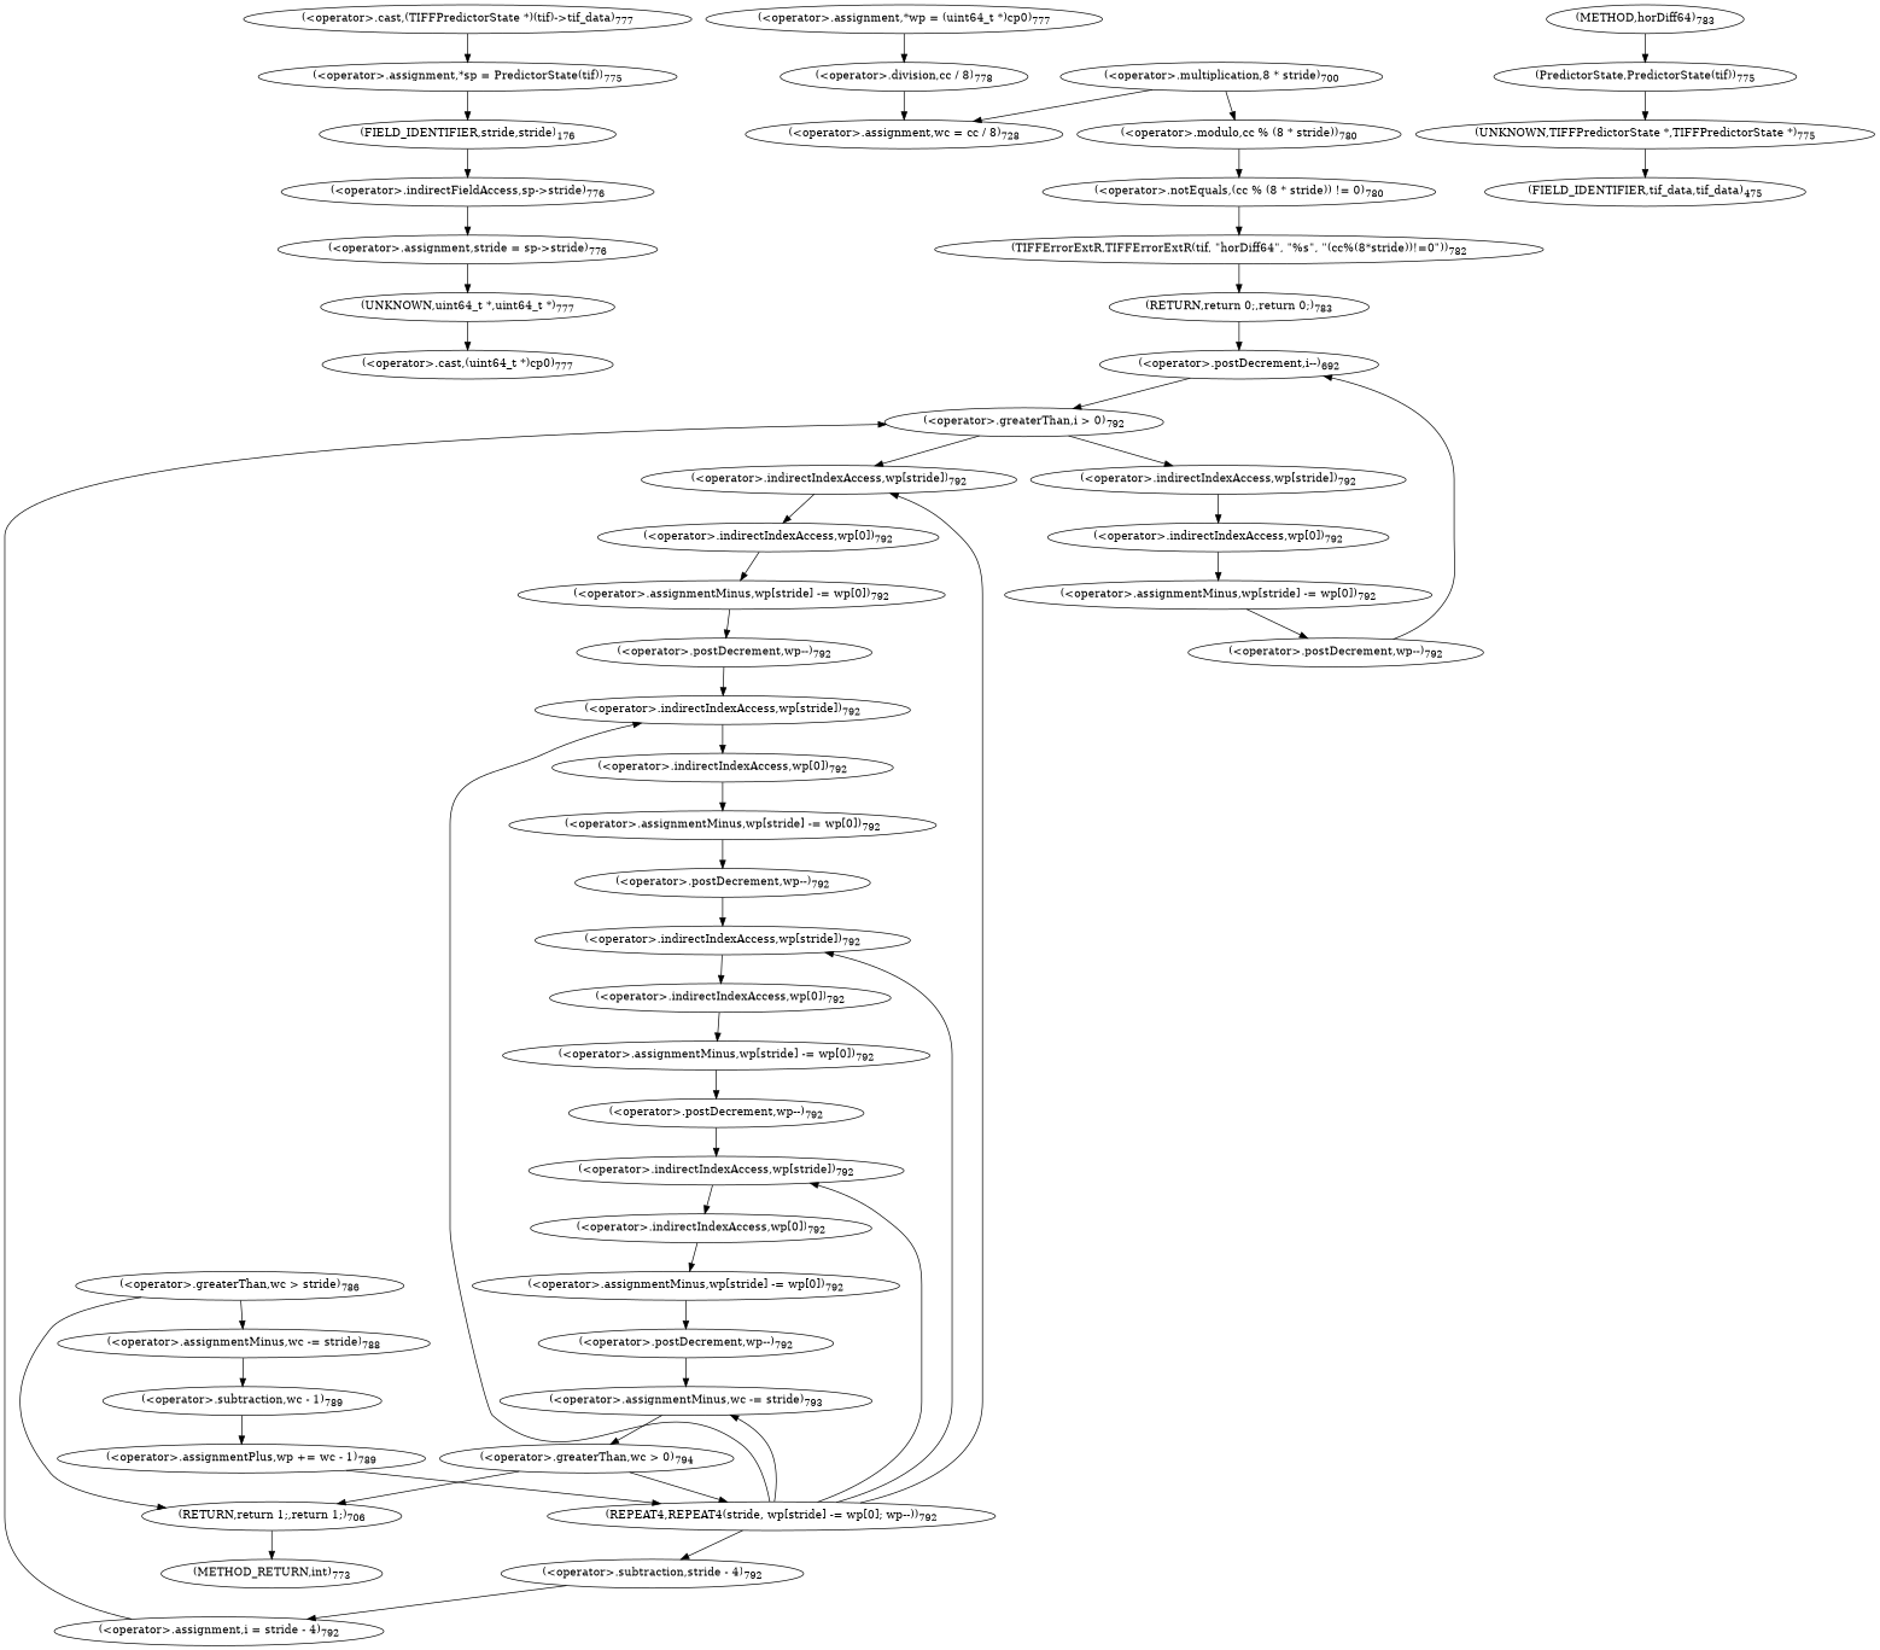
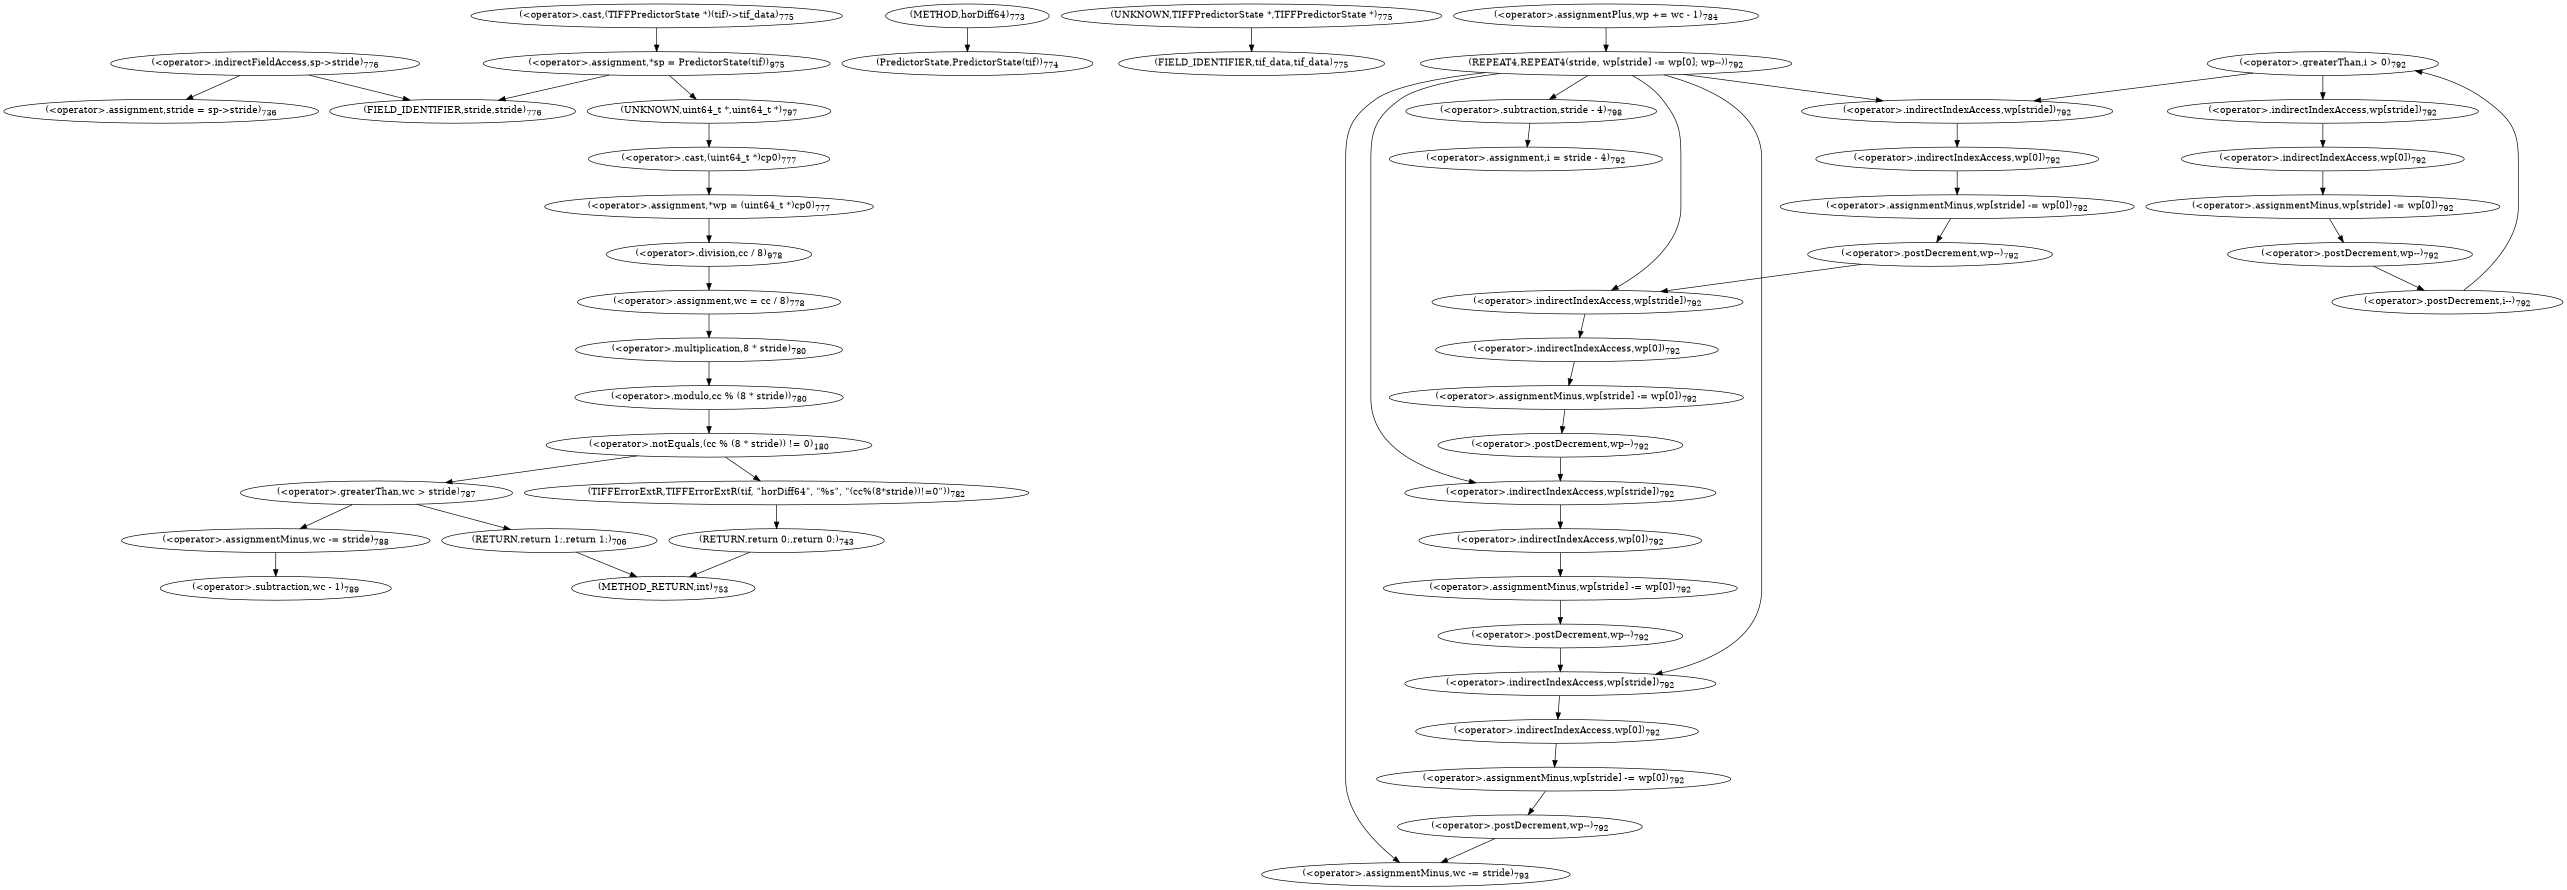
  digraph {
-   n1 [label=<(&lt;operator&gt;.assignment,*sp = PredictorState(tif))<SUB>775</SUB>>]
-   n2 [label=<(FIELD_IDENTIFIER,stride,stride)<SUB>176</SUB>>]
+   n1 [label=<(&lt;operator&gt;.assignment,*sp = PredictorState(tif))<SUB>975</SUB>>]
+   n2 [label=<(FIELD_IDENTIFIER,stride,stride)<SUB>776</SUB>>]
    n3 [label=<(&lt;operator&gt;.indirectFieldAccess,sp-&gt;stride)<SUB>776</SUB>>]
-   n4 [label=<(&lt;operator&gt;.assignment,stride = sp-&gt;stride)<SUB>776</SUB>>]
-   n5 [label=<(UNKNOWN,uint64_t *,uint64_t *)<SUB>777</SUB>>]
+   n4 [label=<(&lt;operator&gt;.assignment,stride = sp-&gt;stride)<SUB>736</SUB>>]
+   n5 [label=<(UNKNOWN,uint64_t *,uint64_t *)<SUB>797</SUB>>]
    n6 [label=<(&lt;operator&gt;.cast,(uint64_t *)cp0)<SUB>777</SUB>>]
    n7 [label=<(&lt;operator&gt;.assignment,*wp = (uint64_t *)cp0)<SUB>777</SUB>>]
-   n8 [label=<(&lt;operator&gt;.division,cc / 8)<SUB>778</SUB>>]
-   n9 [label=<(&lt;operator&gt;.assignment,wc = cc / 8)<SUB>728</SUB>>]
-   n10 [label=<(&lt;operator&gt;.multiplication,8 * stride)<SUB>700</SUB>>]
+   n8 [label=<(&lt;operator&gt;.division,cc / 8)<SUB>978</SUB>>]
+   n9 [label=<(&lt;operator&gt;.assignment,wc = cc / 8)<SUB>778</SUB>>]
+   n10 [label=<(&lt;operator&gt;.multiplication,8 * stride)<SUB>780</SUB>>]
    n11 [label=<(&lt;operator&gt;.modulo,cc % (8 * stride))<SUB>780</SUB>>]
    n12 [label=<(RETURN,return 1;,return 1;)<SUB>706</SUB>>]
-   n13 [label=<(METHOD_RETURN,int)<SUB>773</SUB>>]
-   n14 [label=<(PredictorState,PredictorState(tif))<SUB>775</SUB>>]
+   n13 [label=<(METHOD_RETURN,int)<SUB>753</SUB>>]
+   n14 [label=<(PredictorState,PredictorState(tif))<SUB>774</SUB>>]
    n15 [label=<(UNKNOWN,TIFFPredictorState *,TIFFPredictorState *)<SUB>775</SUB>>]
-   n16 [label=<(FIELD_IDENTIFIER,tif_data,tif_data)<SUB>475</SUB>>]
-   n17 [label=<(&lt;operator&gt;.notEquals,(cc % (8 * stride)) != 0)<SUB>780</SUB>>]
-   n18 [label=<(&lt;operator&gt;.greaterThan,wc &gt; stride)<SUB>786</SUB>>]
+   n16 [label=<(FIELD_IDENTIFIER,tif_data,tif_data)<SUB>775</SUB>>]
+   n17 [label=<(&lt;operator&gt;.notEquals,(cc % (8 * stride)) != 0)<SUB>180</SUB>>]
+   n18 [label=<(&lt;operator&gt;.greaterThan,wc &gt; stride)<SUB>787</SUB>>]
    n19 [label=<(TIFFErrorExtR,TIFFErrorExtR(tif, &quot;horDiff64&quot;, &quot;%s&quot;, &quot;(cc%(8*stride))!=0&quot;))<SUB>782</SUB>>]
    n20 [label=<(&lt;operator&gt;.assignmentMinus,wc -= stride)<SUB>788</SUB>>]
-   n21 [label=<(RETURN,return 0;,return 0;)<SUB>783</SUB>>]
+   n21 [label=<(RETURN,return 0;,return 0;)<SUB>743</SUB>>]
    n22 [label=<(&lt;operator&gt;.subtraction,wc - 1)<SUB>789</SUB>>]
-   n23 [label=<(&lt;operator&gt;.assignmentPlus,wp += wc - 1)<SUB>789</SUB>>]
+   n23 [label=<(&lt;operator&gt;.assignmentPlus,wp += wc - 1)<SUB>784</SUB>>]
    n24 [label=<(REPEAT4,REPEAT4(stride, wp[stride] -= wp[0]; wp--))<SUB>792</SUB>>]
    n25 [label=<(&lt;operator&gt;.assignmentMinus,wc -= stride)<SUB>793</SUB>>]
    n26 [label=<(&lt;operator&gt;.indirectIndexAccess,wp[stride])<SUB>792</SUB>>]
    n27 [label=<(&lt;operator&gt;.indirectIndexAccess,wp[stride])<SUB>792</SUB>>]
    n28 [label=<(&lt;operator&gt;.indirectIndexAccess,wp[stride])<SUB>792</SUB>>]
    n29 [label=<(&lt;operator&gt;.indirectIndexAccess,wp[stride])<SUB>792</SUB>>]
-   n30 [label=<(&lt;operator&gt;.subtraction,stride - 4)<SUB>792</SUB>>]
-   n31 [label=<(&lt;operator&gt;.cast,(TIFFPredictorState *)(tif)-&gt;tif_data)<SUB>777</SUB>>]
-   n32 [label=<(&lt;operator&gt;.greaterThan,wc &gt; 0)<SUB>794</SUB>>]
+   n30 [label=<(&lt;operator&gt;.subtraction,stride - 4)<SUB>798</SUB>>]
+   n31 [label=<(&lt;operator&gt;.cast,(TIFFPredictorState *)(tif)-&gt;tif_data)<SUB>775</SUB>>]
    n33 [label=<(&lt;operator&gt;.indirectIndexAccess,wp[0])<SUB>792</SUB>>]
    n34 [label=<(&lt;operator&gt;.indirectIndexAccess,wp[0])<SUB>792</SUB>>]
    n35 [label=<(&lt;operator&gt;.indirectIndexAccess,wp[0])<SUB>792</SUB>>]
    n36 [label=<(&lt;operator&gt;.indirectIndexAccess,wp[0])<SUB>792</SUB>>]
    n37 [label=<(&lt;operator&gt;.assignment,i = stride - 4)<SUB>792</SUB>>]
    n38 [label=<(&lt;operator&gt;.assignmentMinus,wp[stride] -= wp[0])<SUB>792</SUB>>]
    n39 [label=<(&lt;operator&gt;.postDecrement,wp--)<SUB>792</SUB>>]
    n40 [label=<(&lt;operator&gt;.assignmentMinus,wp[stride] -= wp[0])<SUB>792</SUB>>]
    n41 [label=<(&lt;operator&gt;.postDecrement,wp--)<SUB>792</SUB>>]
    n42 [label=<(&lt;operator&gt;.assignmentMinus,wp[stride] -= wp[0])<SUB>792</SUB>>]
    n43 [label=<(&lt;operator&gt;.postDecrement,wp--)<SUB>792</SUB>>]
    n44 [label=<(&lt;operator&gt;.assignmentMinus,wp[stride] -= wp[0])<SUB>792</SUB>>]
    n45 [label=<(&lt;operator&gt;.postDecrement,wp--)<SUB>792</SUB>>]
    n46 [label=<(&lt;operator&gt;.greaterThan,i &gt; 0)<SUB>792</SUB>>]
    n47 [label=<(&lt;operator&gt;.indirectIndexAccess,wp[stride])<SUB>792</SUB>>]
    n48 [label=<(&lt;operator&gt;.indirectIndexAccess,wp[0])<SUB>792</SUB>>]
-   n49 [label=<(&lt;operator&gt;.postDecrement,i--)<SUB>692</SUB>>]
+   n49 [label=<(&lt;operator&gt;.postDecrement,i--)<SUB>792</SUB>>]
    n50 [label=<(&lt;operator&gt;.assignmentMinus,wp[stride] -= wp[0])<SUB>792</SUB>>]
    n51 [label=<(&lt;operator&gt;.postDecrement,wp--)<SUB>792</SUB>>]
-   n52 [label=<(METHOD,horDiff64)<SUB>783</SUB>>]
+   n52 [label=<(METHOD,horDiff64)<SUB>773</SUB>>]
    n1 -> n2
-   n2 -> n3
+   n3 -> n2
    n3 -> n4
-   n4 -> n5
+   n1 -> n5
    n5 -> n6
+   n6 -> n7
    n7 -> n8
    n8 -> n9
-   n10 -> n9
+   n9 -> n10
    n10 -> n11
    n11 -> n17
    n12 -> n13
-   n14 -> n15
    n15 -> n16
+   n17 -> n18
    n17 -> n19
    n18 -> n12
    n18 -> n20
    n19 -> n21
    n20 -> n22
-   n21 -> n49
-   n22 -> n23
+   n21 -> n13
    n23 -> n24
    n24 -> n25
    n24 -> n26
    n24 -> n27
    n24 -> n28
    n24 -> n29
    n24 -> n30
-   n25 -> n32
    n26 -> n33
    n27 -> n34
    n28 -> n35
    n29 -> n36
    n30 -> n37
    n31 -> n1
-   n32 -> n12
-   n32 -> n24
    n33 -> n38
    n34 -> n40
    n35 -> n42
    n36 -> n44
-   n37 -> n46
    n38 -> n39
    n39 -> n27
    n40 -> n41
    n41 -> n28
    n42 -> n43
    n43 -> n29
    n44 -> n45
    n45 -> n25
    n46 -> n26
    n46 -> n47
    n47 -> n48
    n48 -> n50
    n49 -> n46
    n50 -> n51
    n51 -> n49
    n52 -> n14
  }
